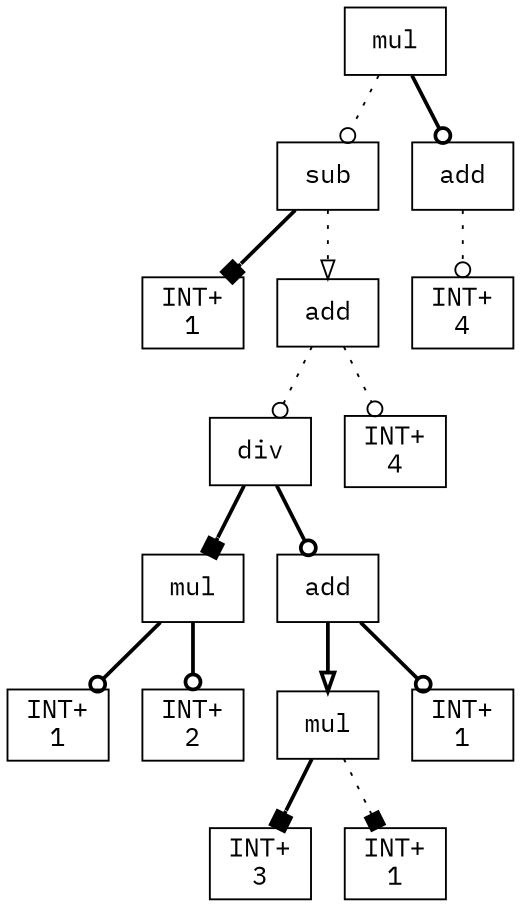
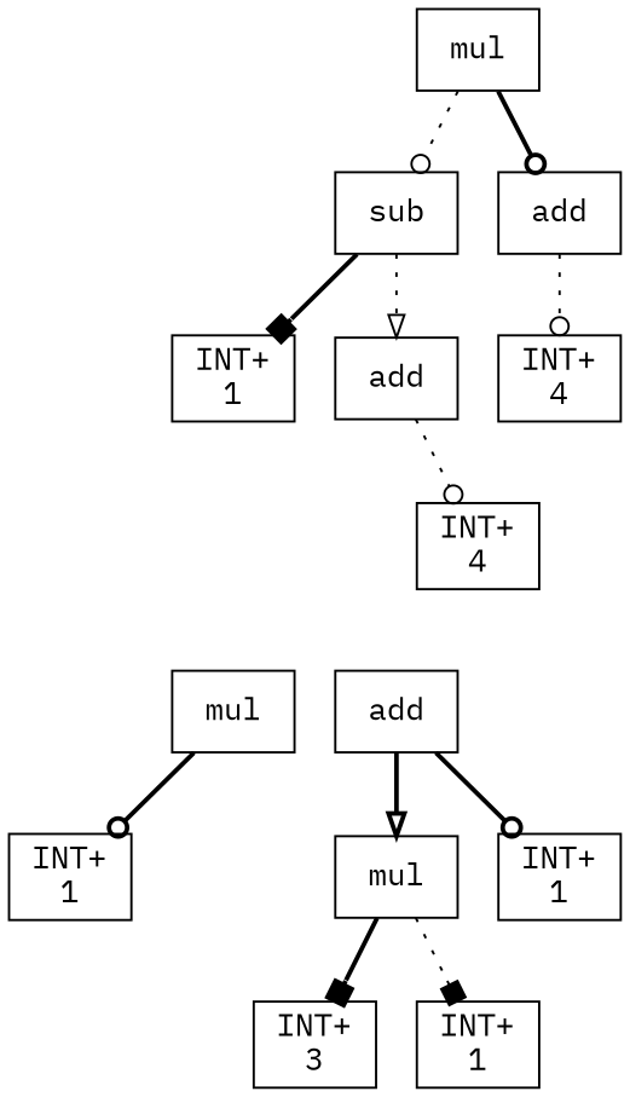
  digraph {
    fontname="IBM Plex Mono"
    node [fontname="IBM Plex Mono" shape=box]
    edge [arrowhead=odot fontname="IBM Plex Mono" style=bold]
    n1 [label=mul]
    n2 [label=sub]
    n3 [label=add]
    n4 [label="INT+\n1"]
    n5 [label=add]
    n6 [label="INT+\n4"]
-   n7 [label=div]
    n8 [label="INT+\n4"]
    n9 [label=mul]
    n10 [label=add]
    n11 [label="INT+\n1"]
-   n12 [label="INT+\n2"]
    n13 [label=mul]
    n14 [label="INT+\n1"]
    n15 [label="INT+\n3"]
    n16 [label="INT+\n1"]
    n1 -> n2 [style=dotted]
    n1 -> n3
    n2 -> n4 [arrowhead=box]
    n2 -> n5 [arrowhead=onormal style=dotted]
    n3 -> n6 [style=dotted]
-   n5 -> n7 [style=dotted]
    n5 -> n8 [style=dotted]
-   n7 -> n9 [arrowhead=box]
-   n7 -> n10
    n9 -> n11
-   n9 -> n12
    n10 -> n13 [arrowhead=onormal]
    n10 -> n14
    n13 -> n15 [arrowhead=box]
    n13 -> n16 [arrowhead=box style=dotted]
  }
